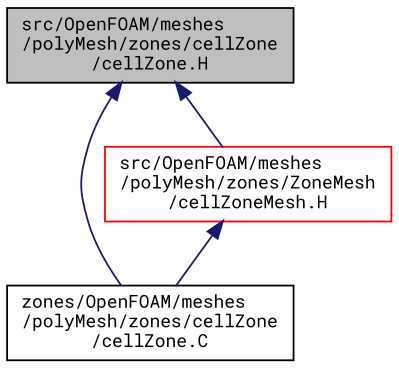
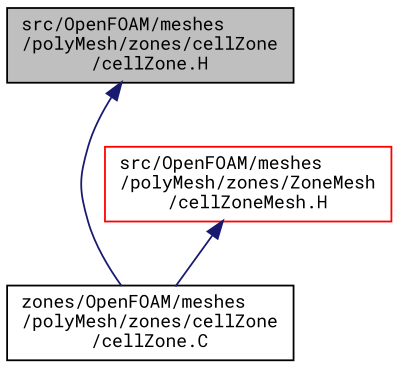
  digraph {
    fontname="Roboto Mono"
    node [color=black fontname="Roboto Mono" fontsize=10 shape=record]
    edge [color=midnightblue dir=back fontname="Roboto Mono" fontsize=10 labelfontname=Helvetica labelfontsize=10 style=solid]
    n1 [fillcolor=grey75 fontcolor=black height=0.2 label="src/OpenFOAM/meshes\l/polyMesh/zones/cellZone\l/cellZone.H" style=filled width=0.4]
    n2 [height=0.2 label="zones/OpenFOAM/meshes\l/polyMesh/zones/cellZone\l/cellZone.C" width=0.4]
    n3 [color=red height=0.2 label="src/OpenFOAM/meshes\l/polyMesh/zones/ZoneMesh\l/cellZoneMesh.H" width=0.4]
    n1 -> n2
-   n1 -> n3
    n3 -> n2
  }
